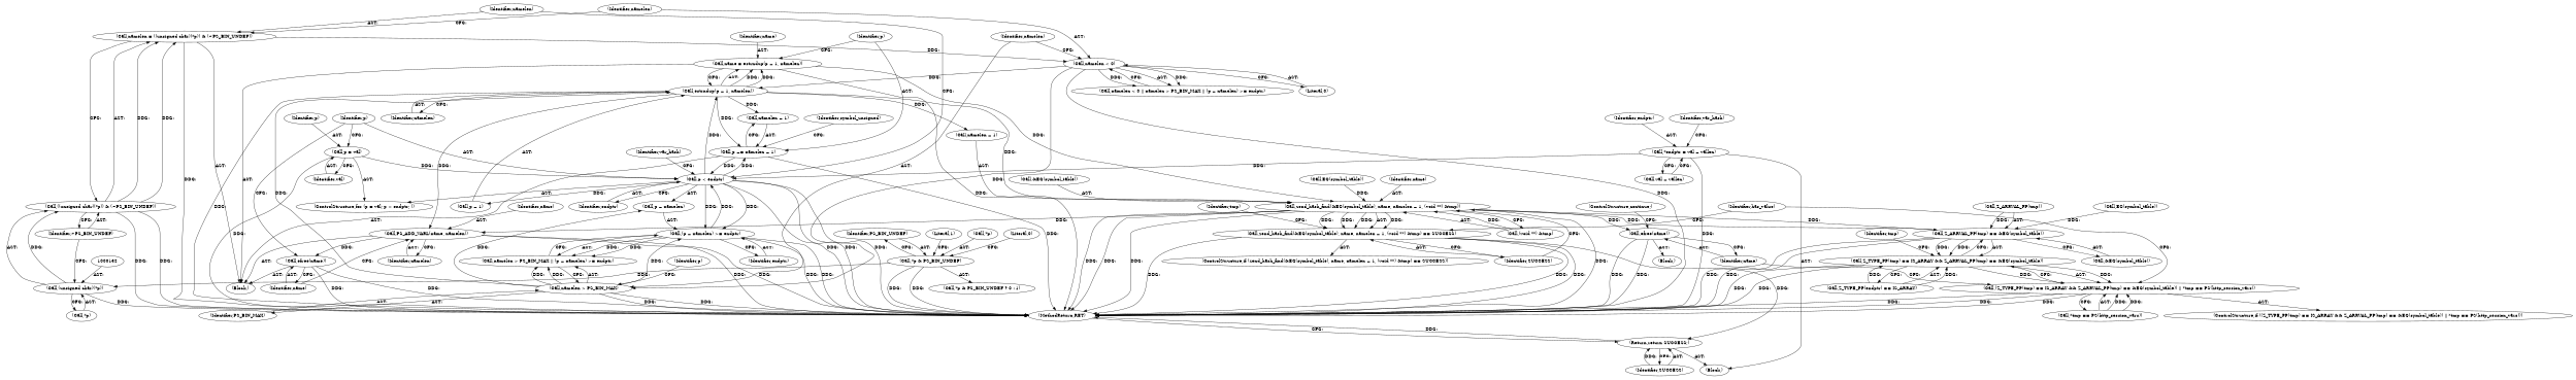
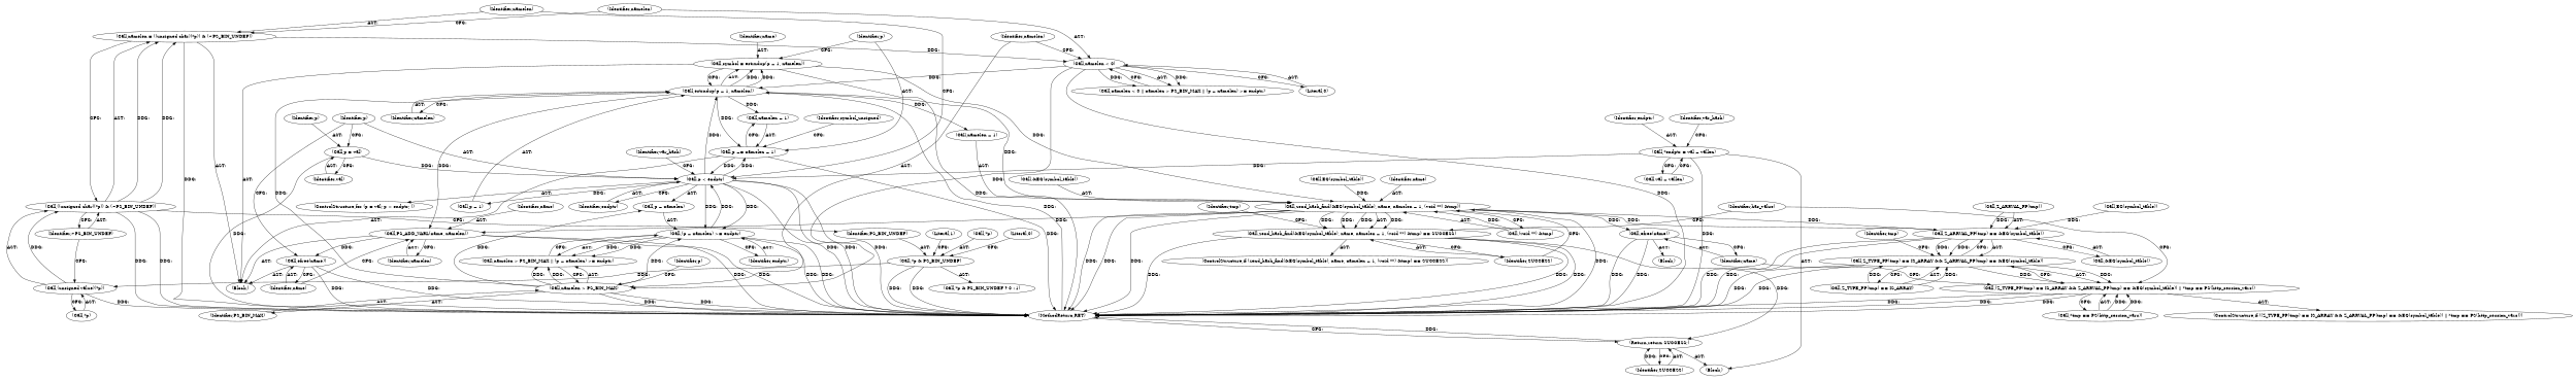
  digraph {
-   n1 [label="(Call,name = estrndup(p + 1, namelen))"]
+   n1 [label="(Call,symbol = estrndup(p + 1, namelen))"]
    n2 [label="(Call,estrndup(p + 1, namelen))"]
    n3 [label="(Call,zend_hash_find(&EG(symbol_table), name, namelen + 1, (void **) &tmp))"]
    n4 [label="(MethodReturn,RET)"]
    n5 [label="(Block,)"]
    n6 [label="(Call,p += namelen + 1)"]
    n7 [label="(Call,PS_ADD_VARL(name, namelen))"]
    n8 [label="(Call,namelen + 1)"]
    n9 [label="(Identifier,namelen)"]
    n10 [label="(Call,namelen + 1)"]
    n11 [label="(Call,zend_hash_find(&EG(symbol_table), name, namelen + 1, (void **) &tmp) == SUCCESS)"]
    n12 [label="(Call,Z_ARRVAL_PP(tmp) == &EG(symbol_table))"]
    n13 [label="(Call,efree(name))"]
    n14 [label="(Call,(void **) &tmp)"]
    n15 [label="(Return,return SUCCESS;)"]
    n16 [label="(Call,p < endptr)"]
    n17 [label="(Call,efree(name))"]
    n18 [label="(Identifier,namelen)"]
    n19 [label="(Call,(p + namelen) >= endptr)"]
    n20 [label="(ControlStructure,for (p = val; p < endptr; ))"]
    n21 [label="(Identifier,endptr)"]
    n22 [label="(Call,p + 1)"]
    n23 [label="(Call,p + namelen)"]
    n24 [label="(Identifier,endptr)"]
    n25 [label="(Call,namelen > PS_BIN_MAX || (p + namelen) >= endptr)"]
    n26 [label="(Call,p = val)"]
    n27 [label="(Identifier,val)"]
    n28 [label="(Call,namelen > PS_BIN_MAX)"]
    n29 [label="(Identifier,PS_BIN_MAX)"]
    n30 [label="(Call,namelen < 0)"]
    n31 [label="(Literal,0)"]
    n32 [label="(Call,namelen < 0 || namelen > PS_BIN_MAX || (p + namelen) >= endptr)"]
    n33 [label="(Call,namelen = ((unsigned char)(*p)) & (~PS_BIN_UNDEF))"]
    n34 [label="(Call,((unsigned char)(*p)) & (~PS_BIN_UNDEF))"]
    n35 [label="(Identifier,~PS_BIN_UNDEF)"]
-   n36 [label="(Call,(unsigned char)(*p))"]
+   n36 [label="(Call,(unsigned value)(*p))"]
    n37 [label="(Call,*p)"]
    n38 [label="(Call,*p & PS_BIN_UNDEF)"]
    n39 [label="(Identifier,PS_BIN_UNDEF)"]
    n40 [label="(Call,*p & PS_BIN_UNDEF ? 0 : 1)"]
    n41 [label="(Call,*endptr = val + vallen)"]
    n42 [label="(Block,)"]
    n43 [label="(Call,val + vallen)"]
    n44 [label="(ControlStructure,if (zend_hash_find(&EG(symbol_table), name, namelen + 1, (void **) &tmp) == SUCCESS))"]
    n45 [label="(Identifier,SUCCESS)"]
    n46 [label="(Call,Z_TYPE_PP(tmp) == IS_ARRAY && Z_ARRVAL_PP(tmp) == &EG(symbol_table))"]
    n47 [label="(Call,&EG(symbol_table))"]
    n48 [label="(Identifier,name)"]
    n49 [label="(Block,)"]
    n50 [label="(Identifier,SUCCESS)"]
    n51 [label="(Call,(Z_TYPE_PP(tmp) == IS_ARRAY && Z_ARRVAL_PP(tmp) == &EG(symbol_table)) || *tmp == PS(http_session_vars))"]
-   n52 [label="(Call,Z_TYPE_PP(endptr) == IS_ARRAY)"]
+   n52 [label="(Call,Z_TYPE_PP(tmp) == IS_ARRAY)"]
    n53 [label="(ControlStructure,if ((Z_TYPE_PP(tmp) == IS_ARRAY && Z_ARRVAL_PP(tmp) == &EG(symbol_table)) || *tmp == PS(http_session_vars)))"]
    n54 [label="(Call,*tmp == PS(http_session_vars))"]
    n55 [label="(Identifier,name)"]
    n56 [label="(Identifier,var_hash)"]
-   n57 [label="(ControlStructure,continue;)"]
    n58 [label="(Identifier,namelen)"]
    n59 [label="(Identifier,namelen)"]
    n60 [label="(Call,Z_ARRVAL_PP(tmp))"]
    n61 [label="(Identifier,name)"]
    n62 [label="(Identifier,tmp)"]
    n63 [label="(Literal,1)"]
    n64 [label="(Identifier,p)"]
    n65 [label="(Call,*p)"]
    n66 [label="(Literal,0)"]
    n67 [label="(Call,EG(symbol_table))"]
    n68 [label="(Identifier,namelen)"]
    n69 [label="(Call,EG(symbol_table))"]
    n70 [label="(Identifier,var_hash)"]
    n71 [label="(Identifier,p)"]
    n72 [label="(Identifier,has_value)"]
    n73 [label="(Identifier,symbol_unsigned)"]
    n74 [label="(Identifier,p)"]
    n75 [label="(Identifier,endptr)"]
    n76 [label="(Identifier,name)"]
    n77 [label="(Identifier,name)"]
    n78 [label="(Identifier,p)"]
    n79 [label="(Call,&EG(symbol_table))"]
    n80 [label="(Identifier,tmp)"]
-   1000132
    n1 -> n2 [label="CFG: "]
    n1 -> n3 [label="DDG: "]
    n1 -> n4 [label="DDG: "]
    n1 -> n5 [label="AST: "]
    n2 -> n1 [label="AST: "]
    n2 -> n1 [label="DDG: "]
    n2 -> n1 [label="DDG: "]
    n2 -> n3 [label="DDG: "]
-   n2 -> n4 [label="DDG: "]
+   n4 -> n2 [label="DDG: "]
    n2 -> n6 [label="DDG: "]
    n2 -> n7 [label="DDG: "]
    n2 -> n8 [label="DDG: "]
    n2 -> n9 [label="CFG: "]
    n2 -> n10 [label="DDG: "]
    n3 -> n4 [label="DDG: "]
    n3 -> n4 [label="DDG: "]
    n3 -> n4 [label="DDG: "]
    n3 -> n4 [label="DDG: "]
    n3 -> n7 [label="DDG: "]
    n3 -> n11 [label="AST: "]
    n3 -> n11 [label="DDG: "]
    n3 -> n11 [label="DDG: "]
    n3 -> n11 [label="DDG: "]
    n3 -> n11 [label="DDG: "]
    n3 -> n12 [label="DDG: "]
    n3 -> n13 [label="DDG: "]
    n3 -> n14 [label="CFG: "]
    n4 -> n15 [label="CFG: "]
    n6 -> n4 [label="DDG: "]
    n6 -> n5 [label="AST: "]
    n6 -> n10 [label="CFG: "]
    n6 -> n16 [label="DDG: "]
    n7 -> n4 [label="DDG: "]
    n7 -> n4 [label="DDG: "]
    n7 -> n5 [label="AST: "]
    n7 -> n17 [label="DDG: "]
    n7 -> n18 [label="CFG: "]
    n8 -> n3 [label="AST: "]
    n9 -> n2 [label="AST: "]
    n10 -> n6 [label="AST: "]
    n11 -> n4 [label="DDG: "]
    n11 -> n4 [label="DDG: "]
    n11 -> n4 [label="DDG: "]
    n11 -> n15 [label="DDG: "]
    n11 -> n44 [label="AST: "]
    n11 -> n45 [label="CFG: "]
    n12 -> n3 [label="DDG: "]
    n12 -> n4 [label="DDG: "]
    n12 -> n4 [label="DDG: "]
    n12 -> n46 [label="AST: "]
    n12 -> n46 [label="DDG: "]
    n12 -> n46 [label="DDG: "]
    n12 -> n47 [label="CFG: "]
    n13 -> n4 [label="DDG: "]
    n13 -> n4 [label="DDG: "]
    n13 -> n48 [label="CFG: "]
    n13 -> n49 [label="AST: "]
    n14 -> n3 [label="AST: "]
    n14 -> n3 [label="DDG: "]
    n15 -> n4 [label="DDG: "]
    n15 -> n42 [label="AST: "]
    n15 -> n50 [label="CFG: "]
    n16 -> n2 [label="DDG: "]
    n16 -> n4 [label="DDG: "]
    n16 -> n4 [label="DDG: "]
    n16 -> n4 [label="DDG: "]
    n16 -> n6 [label="DDG: "]
    n16 -> n19 [label="DDG: "]
    n16 -> n19 [label="DDG: "]
    n16 -> n20 [label="AST: "]
    n16 -> n21 [label="CFG: "]
    n16 -> n22 [label="DDG: "]
    n16 -> n23 [label="AST: "]
    n17 -> n4 [label="DDG: "]
    n17 -> n4 [label="DDG: "]
    n17 -> n5 [label="AST: "]
    n17 -> n55 [label="CFG: "]
    n18 -> n7 [label="AST: "]
    n19 -> n4 [label="DDG: "]
    n19 -> n4 [label="DDG: "]
    n19 -> n16 [label="DDG: "]
    n19 -> n24 [label="CFG: "]
    n19 -> n25 [label="AST: "]
    n19 -> n25 [label="DDG: "]
    n19 -> n25 [label="DDG: "]
    n21 -> n16 [label="AST: "]
    n22 -> n2 [label="AST: "]
    n23 -> n19 [label="AST: "]
    n24 -> n19 [label="AST: "]
    n25 -> n19 [label="CFG: "]
    n25 -> n28 [label="CFG: "]
    n26 -> n4 [label="DDG: "]
    n26 -> n16 [label="DDG: "]
-   n26 -> n20 [label="AST: "]
    n26 -> n27 [label="CFG: "]
    n27 -> n26 [label="AST: "]
    n28 -> n2 [label="DDG: "]
    n28 -> n4 [label="DDG: "]
    n28 -> n4 [label="DDG: "]
    n28 -> n19 [label="DDG: "]
    n28 -> n23 [label="DDG: "]
    n28 -> n25 [label="AST: "]
    n28 -> n25 [label="DDG: "]
    n28 -> n25 [label="DDG: "]
    n28 -> n29 [label="AST: "]
    n29 -> n28 [label="AST: "]
    n30 -> n2 [label="DDG: "]
    n30 -> n4 [label="DDG: "]
    n30 -> n28 [label="DDG: "]
    n30 -> n31 [label="CFG: "]
    n30 -> n32 [label="AST: "]
    n30 -> n32 [label="DDG: "]
    n30 -> n32 [label="DDG: "]
    n31 -> n30 [label="AST: "]
    n32 -> n30 [label="CFG: "]
    n33 -> n4 [label="DDG: "]
    n33 -> n5 [label="AST: "]
    n33 -> n30 [label="DDG: "]
    n33 -> n34 [label="CFG: "]
    n34 -> n4 [label="DDG: "]
    n34 -> n4 [label="DDG: "]
    n34 -> n33 [label="AST: "]
    n34 -> n33 [label="DDG: "]
    n34 -> n33 [label="DDG: "]
    n34 -> n35 [label="CFG: "]
    n35 -> n34 [label="AST: "]
    n35 -> n36 [label="CFG: "]
    n36 -> n4 [label="DDG: "]
    n36 -> n34 [label="AST: "]
    n36 -> n34 [label="DDG: "]
    n36 -> n37 [label="CFG: "]
    n37 -> n36 [label="AST: "]
    n38 -> n4 [label="DDG: "]
    n38 -> n4 [label="DDG: "]
    n38 -> n36 [label="DDG: "]
-   n38 -> n39 [label="CFG: "]
+   n34 -> n39 [label="CFG: "]
    n38 -> n40 [label="AST: "]
    n39 -> n38 [label="AST: "]
    n41 -> n4 [label="DDG: "]
    n41 -> n16 [label="DDG: "]
    n41 -> n42 [label="AST: "]
    n41 -> n43 [label="CFG: "]
    n43 -> n41 [label="CFG: "]
    n45 -> n3 [label="CFG: "]
    n45 -> n11 [label="AST: "]
    n46 -> n4 [label="DDG: "]
    n46 -> n4 [label="DDG: "]
    n46 -> n12 [label="CFG: "]
    n46 -> n51 [label="AST: "]
    n46 -> n51 [label="DDG: "]
    n46 -> n51 [label="DDG: "]
    n46 -> n52 [label="CFG: "]
    n47 -> n12 [label="AST: "]
    n48 -> n13 [label="AST: "]
    n48 -> n51 [label="CFG: "]
    n50 -> n15 [label="AST: "]
    n50 -> n15 [label="DDG: "]
    n51 -> n4 [label="DDG: "]
    n51 -> n4 [label="DDG: "]
    n51 -> n4 [label="DDG: "]
    n51 -> n46 [label="CFG: "]
    n51 -> n53 [label="AST: "]
    n51 -> n54 [label="CFG: "]
    n52 -> n46 [label="AST: "]
    n52 -> n46 [label="DDG: "]
    n52 -> n46 [label="DDG: "]
    n54 -> n51 [label="AST: "]
    n54 -> n51 [label="DDG: "]
    n54 -> n51 [label="DDG: "]
    n55 -> n7 [label="CFG: "]
    n55 -> n17 [label="AST: "]
    n56 -> n41 [label="CFG: "]
-   n57 -> n13 [label="CFG: "]
    n58 -> n16 [label="CFG: "]
    n58 -> n33 [label="AST: "]
    n59 -> n30 [label="AST: "]
    n59 -> n33 [label="CFG: "]
    n60 -> n12 [label="AST: "]
    n60 -> n12 [label="DDG: "]
    n61 -> n1 [label="AST: "]
    n62 -> n46 [label="CFG: "]
    n63 -> n38 [label="CFG: "]
    n64 -> n1 [label="CFG: "]
    n64 -> n6 [label="AST: "]
    n65 -> n38 [label="AST: "]
    n66 -> n38 [label="CFG: "]
    n67 -> n12 [label="DDG: "]
    n68 -> n28 [label="AST: "]
    n68 -> n30 [label="CFG: "]
    n69 -> n3 [label="DDG: "]
    n70 -> n16 [label="CFG: "]
    n71 -> n28 [label="CFG: "]
    n72 -> n11 [label="CFG: "]
    n72 -> n51 [label="CFG: "]
    n73 -> n6 [label="CFG: "]
    n74 -> n16 [label="AST: "]
    n74 -> n17 [label="CFG: "]
    n74 -> n26 [label="CFG: "]
    n75 -> n41 [label="AST: "]
    n76 -> n7 [label="AST: "]
    n77 -> n3 [label="AST: "]
    n78 -> n26 [label="AST: "]
    n79 -> n3 [label="AST: "]
    n80 -> n11 [label="CFG: "]
-   1000132 -> n36 [label="AST: "]
  }
